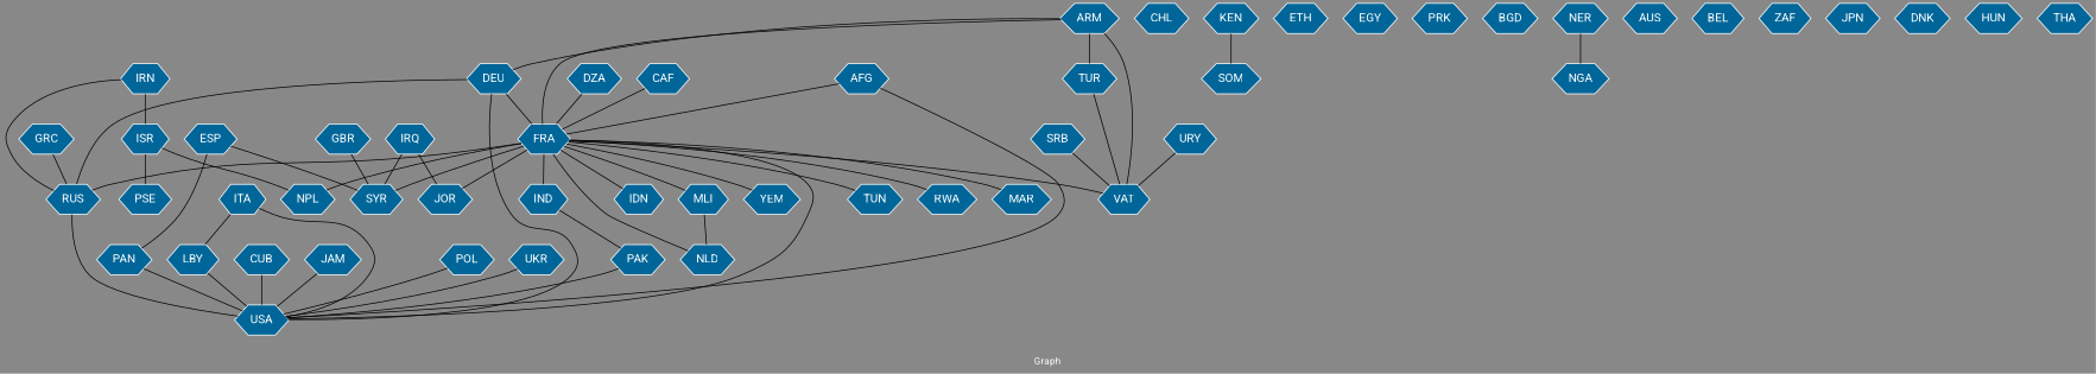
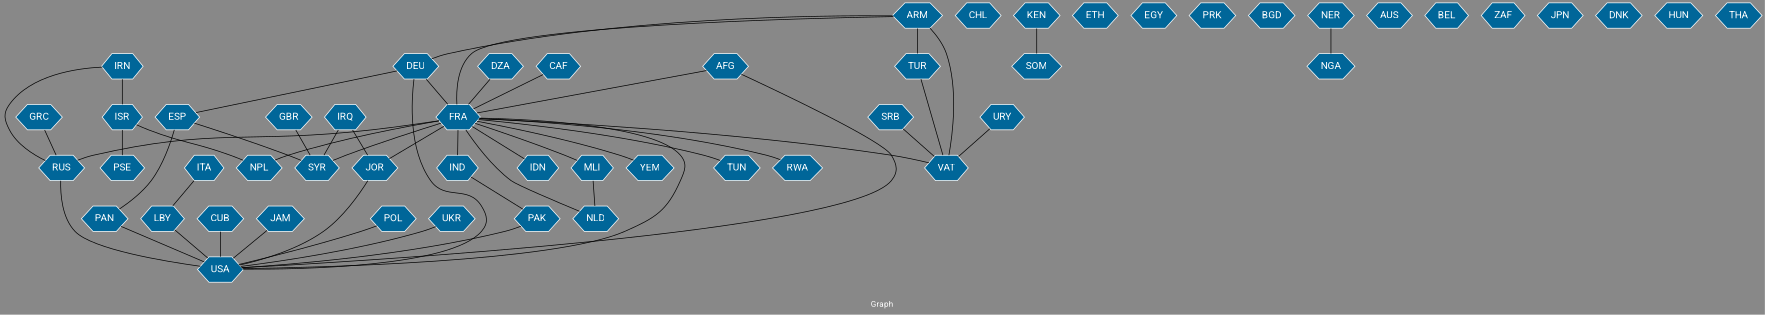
  graph {
    bgcolor="#888888"
    fontcolor=white
    fontname=Roboto
    fontsize=12
    label="Graph"
    node [color=white fillcolor="#006699" fontcolor=white fontname=Roboto shape=hexagon style=filled]
    edge [arrowhead=open color=black fontcolor=white fontname=Roboto fontsize=12 weight=1]
    n1 [label=GBR]
    n2 [label=SYR]
    n3 [label=CHL]
    n4 [label=DEU]
    n5 [label=FRA]
    n6 [label=RUS]
    n7 [label=USA]
    n8 [label=NPL]
    n9 [label=IDN]
    n10 [label=YEM]
    n11 [label=IND]
    n12 [label=VAT]
    n13 [label=MLI]
    n14 [label=TUN]
    n15 [label=JOR]
    n16 [label=RWA]
-   n17 [label=MAR]
    n18 [label=NLD]
    n19 [label=IRQ]
    n20 [label=PAK]
    n21 [label=ARM]
    n22 [label=TUR]
    n23 [label=GRC]
    n24 [label=DZA]
    n25 [label=SOM]
    n26 [label=ETH]
    n27 [label=EGY]
    n28 [label=PRK]
    n29 [label=PAN]
    n30 [label=CUB]
    n31 [label=BGD]
    n32 [label=JAM]
    n33 [label=NGA]
    n34 [label=KEN]
    n35 [label=AUS]
    n36 [label=IRN]
    n37 [label=ISR]
    n38 [label=PSE]
    n39 [label=CAF]
    n40 [label=ESP]
    n41 [label=AFG]
    n42 [label=BEL]
    n43 [label=ZAF]
    n44 [label=LBY]
    n45 [label=ITA]
    n46 [label=POL]
    n47 [label=UKR]
    n48 [label=JPN]
    n49 [label=URY]
    n50 [label=DNK]
    n51 [label=HUN]
    n52 [label=SRB]
    n53 [label=THA]
    n54 [label=NER]
    n1 -- n2
    n4 -- n5 [weight=3]
-   n4 -- n6
+   n4 -- n40
    n4 -- n7
    n5 -- n2 [weight=3]
    n5 -- n6
    n5 -- n7
    n5 -- n8 [weight=19]
    n5 -- n9 [weight=7]
    n5 -- n10 [weight=2]
    n5 -- n11
    n5 -- n12 [weight=3]
    n5 -- n13 [weight=2]
    n5 -- n14 [weight=2]
    n5 -- n15
    n5 -- n16
-   n5 -- n17
    n5 -- n18
    n6 -- n7
    n11 -- n20
    n13 -- n18
    n19 -- n2 [weight=2]
    n19 -- n15
    n20 -- n7 [weight=2]
    n21 -- n4
    n21 -- n5
    n21 -- n12 [weight=3]
    n21 -- n22 [weight=2]
    n22 -- n12 [weight=2]
    n23 -- n6
    n24 -- n5
    n29 -- n7 [weight=3]
    n30 -- n7 [weight=8]
    n32 -- n7
    n34 -- n25 [weight=3]
    n36 -- n6
    n36 -- n37 [weight=2]
    n37 -- n8
    n37 -- n38 [weight=4]
    n39 -- n5 [weight=3]
    n40 -- n2
    n40 -- n29 [weight=3]
    n41 -- n5
    n41 -- n7
    n44 -- n7
-   n45 -- n7
+   n15 -- n7
    n45 -- n44 [weight=2]
    n46 -- n7
    n47 -- n7
    n49 -- n12
    n52 -- n12
    n54 -- n33
  }
